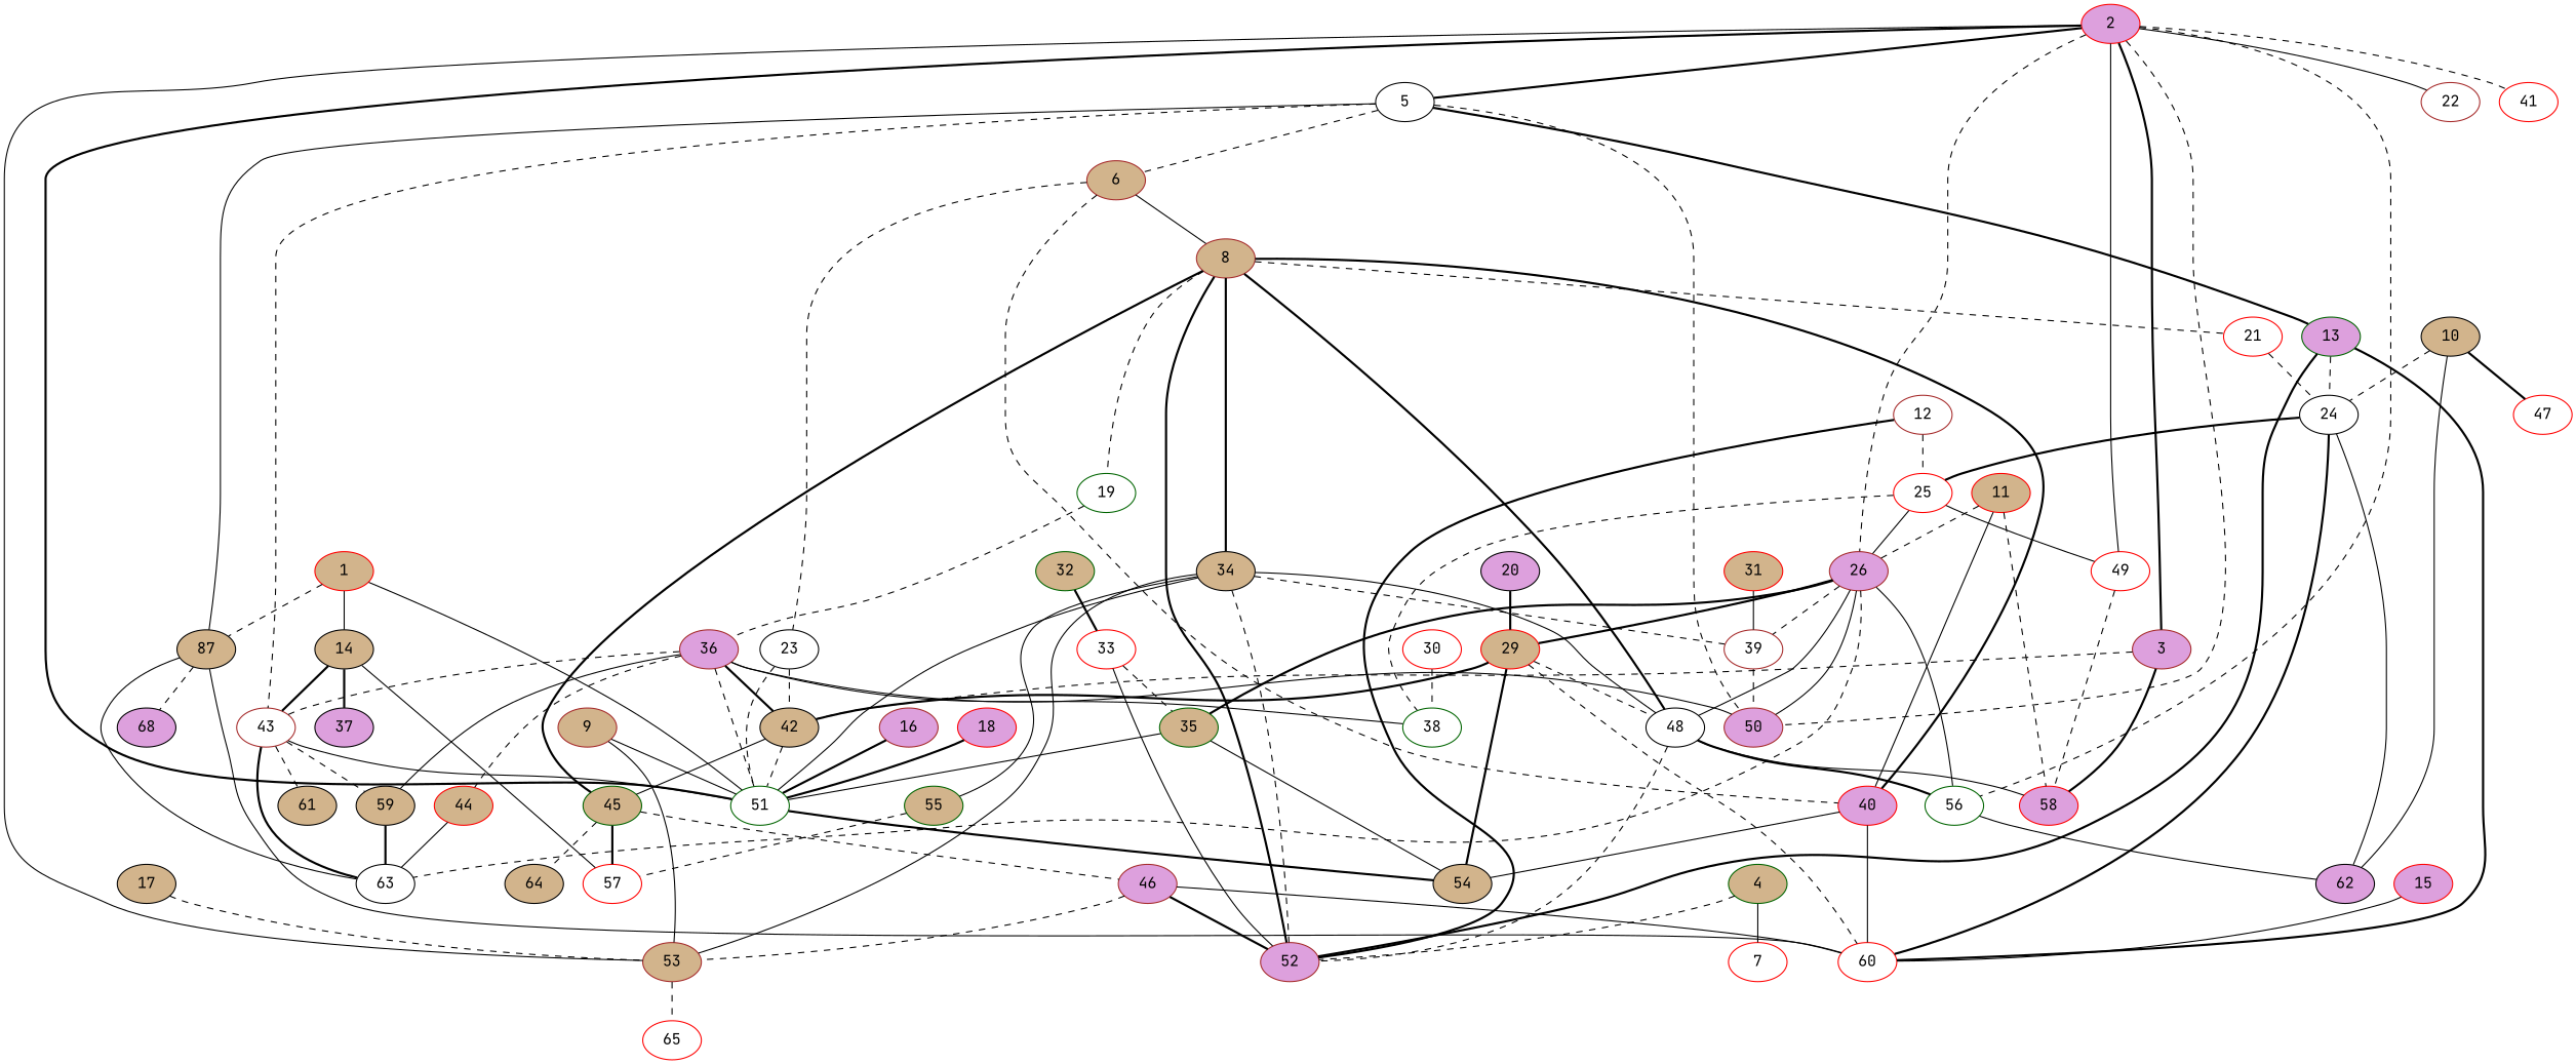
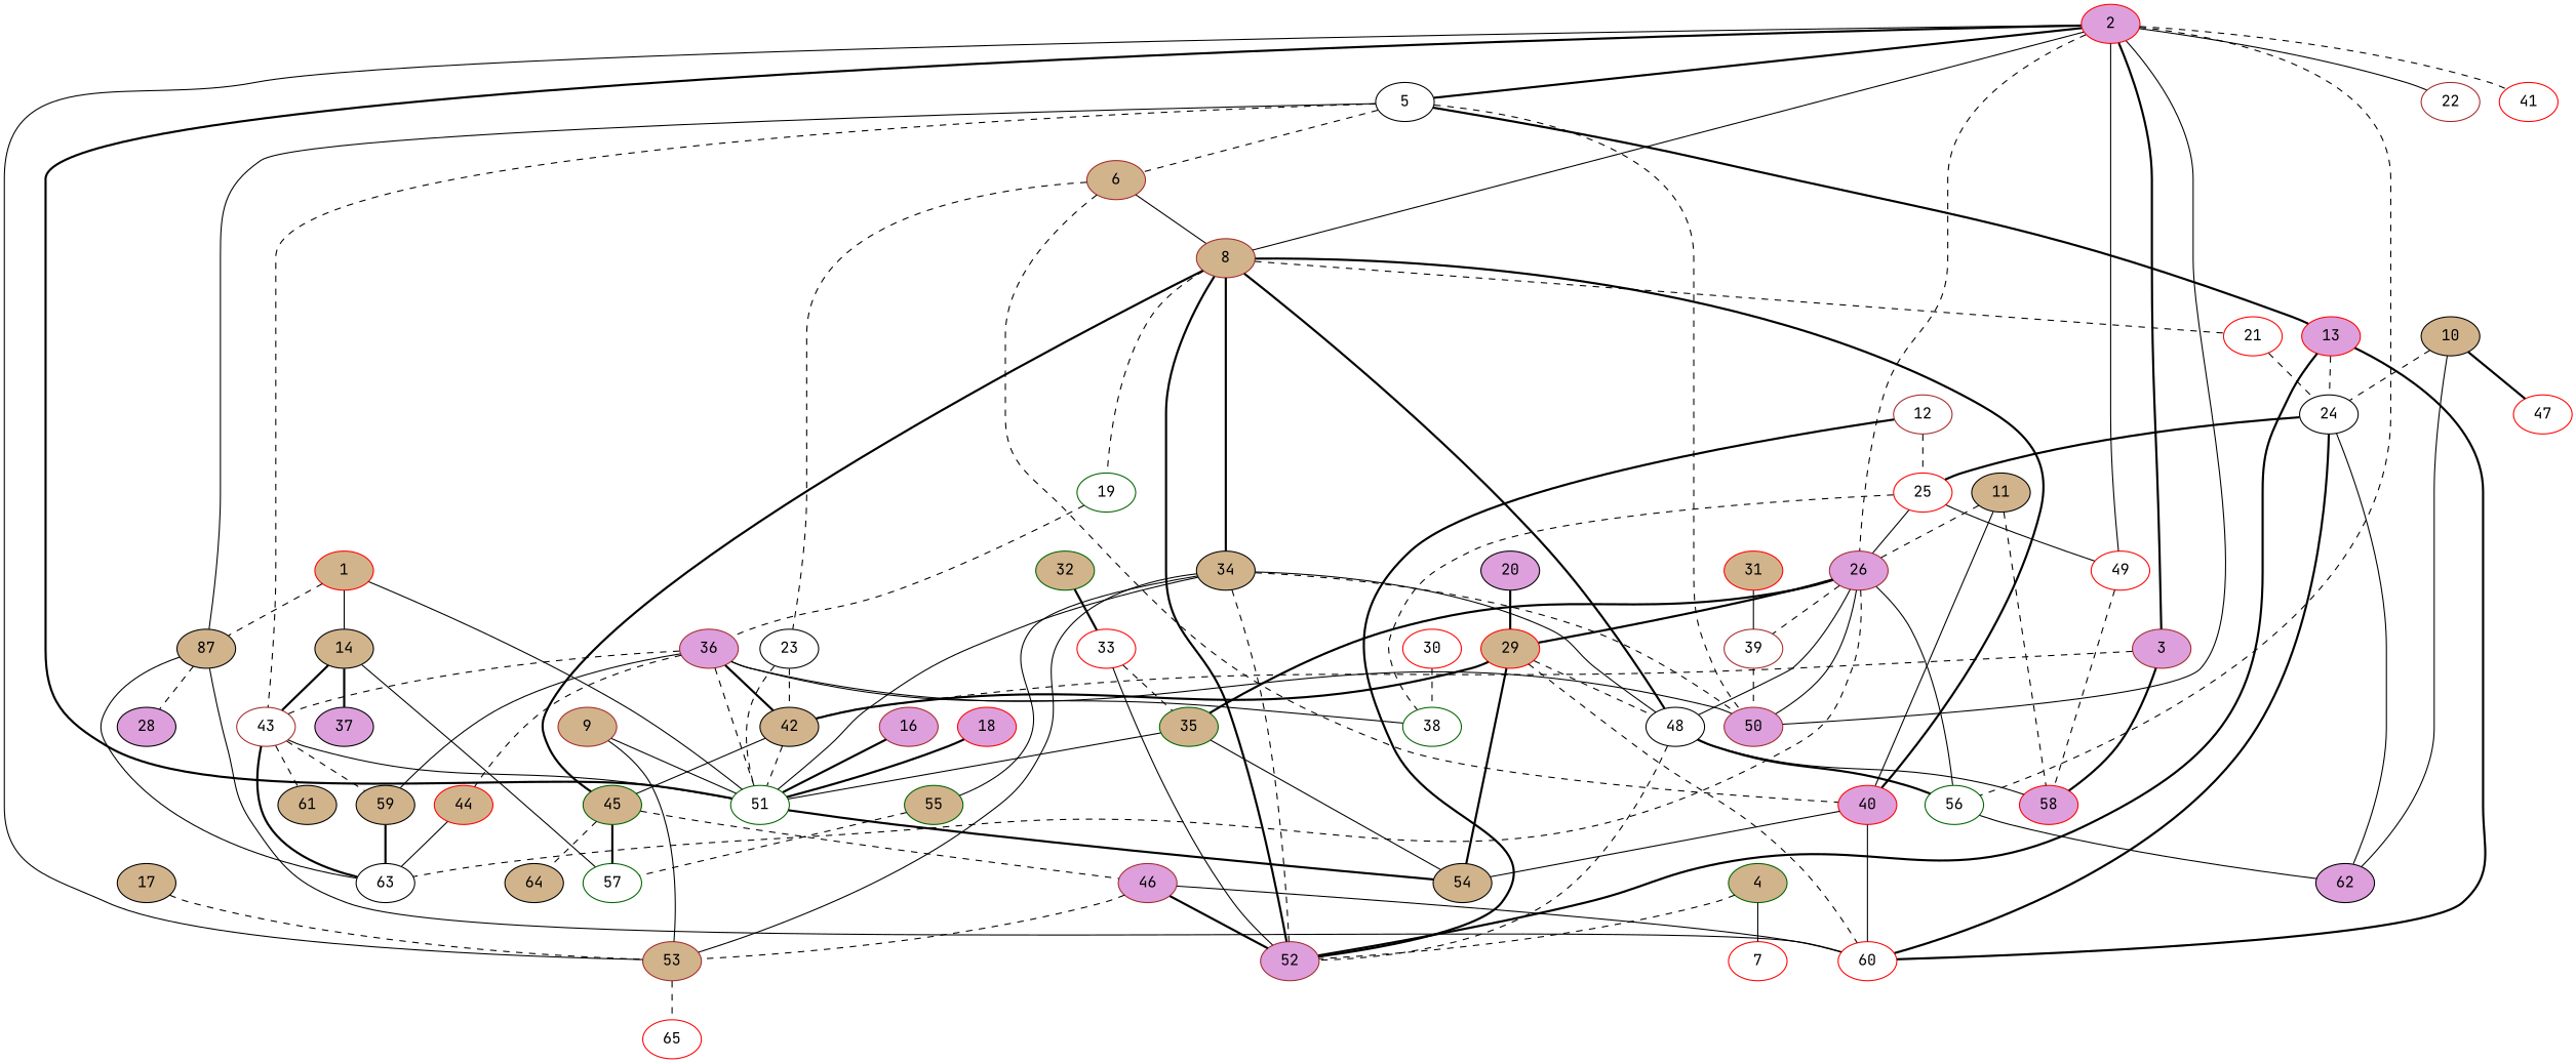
  graph {
    fontname="JetBrains Mono"
    node [color=black fillcolor=tan fontname="JetBrains Mono" style=filled]
    edge [fontname="JetBrains Mono" style=dashed weight=1.0]
    14
    1 [color=red]
    n3 [label=87]
    51 [color=darkgreen fillcolor=white]
    43 [color=brown fillcolor=white]
    37 [fillcolor=plum]
-   57 [color=red fillcolor=white]
+   57 [color=darkgreen fillcolor=white]
    60 [color=red fillcolor=white]
    63 [fillcolor=white]
-   28 [fillcolor=plum label=68]
+   28 [fillcolor=plum]
    54
    2 [color=red fillcolor=plum]
    3 [color=brown fillcolor=plum]
    5 [fillcolor=white]
    8 [color=brown]
    22 [color=brown fillcolor=white]
    26 [color=brown fillcolor=plum]
    41 [color=red fillcolor=white]
    49 [color=red fillcolor=white]
    50 [color=brown fillcolor=plum]
    53 [color=brown]
    56 [color=darkgreen fillcolor=white]
    42
    58 [color=red fillcolor=plum]
    6 [color=brown]
-   13 [color=darkgreen fillcolor=plum]
+   13 [color=red fillcolor=plum]
    52 [color=brown fillcolor=plum]
    40 [color=red fillcolor=plum]
    19 [color=darkgreen fillcolor=white]
    21 [color=red fillcolor=white]
    34
    45 [color=darkgreen]
    48 [fillcolor=white]
    29 [color=red]
    35 [color=darkgreen]
    39 [color=brown fillcolor=white]
    65 [color=red fillcolor=white]
    62 [fillcolor=plum]
    4 [color=darkgreen]
    7 [color=red fillcolor=white]
    23 [fillcolor=white]
    24 [fillcolor=white]
    59
    61
    36 [color=brown fillcolor=plum]
    55 [color=darkgreen]
    46 [color=brown fillcolor=plum]
    64
    9 [color=brown]
    10
    47 [color=red fillcolor=white]
    25 [color=red fillcolor=white]
-   11 [color=red]
+   11
    12 [color=brown fillcolor=white]
    38 [color=darkgreen fillcolor=white]
-   15 [color=red fillcolor=plum]
    16 [color=brown fillcolor=plum]
    17
    18 [color=red fillcolor=plum]
    44 [color=red]
    20 [fillcolor=plum]
    30 [color=red fillcolor=white]
    31 [color=red]
    32 [color=darkgreen]
    33 [color=red fillcolor=white]
    14 -- 43 [style=bold]
    14 -- 37 [style=bold]
    14 -- 57 [style=solid]
    1 -- 14 [style=solid]
    1 -- n3
    1 -- 51 [style=solid]
    n3 -- 60 [style=solid]
    n3 -- 63 [style=solid]
    n3 -- 28
    51 -- 54 [style=bold]
    43 -- 51 [style=solid]
    43 -- 63 [style=bold]
    43 -- 59 [weight=2.0]
    43 -- 61
    2 -- 51 [style=bold]
    2 -- 3 [style=bold]
    2 -- 5 [style=bold]
+   2 -- 8 [style=solid]
    2 -- 22 [style=solid]
    2 -- 26
    2 -- 41
    2 -- 49 [style=solid]
-   2 -- 50
+   2 -- 50 [style=solid]
    2 -- 53 [style=solid]
    2 -- 56
    3 -- 42
    3 -- 58 [style=bold]
    5 -- n3 [style=solid]
    5 -- 43
    5 -- 50
    5 -- 6
    5 -- 13 [style=bold]
    8 -- 52 [style=bold]
    8 -- 40 [style=bold]
    8 -- 19
    8 -- 21
    8 -- 34 [style=bold]
    8 -- 45 [style=bold]
    8 -- 48 [style=bold]
    26 -- 63
    26 -- 50 [style=solid]
    26 -- 56 [style=solid]
    26 -- 48 [style=solid]
    26 -- 29 [style=bold]
    26 -- 35 [style=bold]
    26 -- 39
    49 -- 58
    53 -- 65 [weight=2.0]
    56 -- 62 [style=solid]
    42 -- 51
    42 -- 45 [style=solid]
    6 -- 8 [style=solid]
    6 -- 40
    6 -- 23
    13 -- 60 [style=bold]
    13 -- 52 [style=bold]
    13 -- 24
    40 -- 60 [style=solid weight=2.0]
    40 -- 54 [style=solid]
    19 -- 36
    21 -- 24
    34 -- 51 [style=solid]
-   34 -- 39
+   34 -- 50
    34 -- 53 [style=solid]
    34 -- 52
    34 -- 48 [style=solid]
    34 -- 55 [style=solid]
    45 -- 57 [style=bold]
    45 -- 46
    45 -- 64
    48 -- 56 [style=bold]
    48 -- 58 [style=solid]
    48 -- 52
    29 -- 60
    29 -- 54 [style=bold]
    29 -- 42 [style=bold]
    29 -- 48
    35 -- 51 [style=solid]
    35 -- 54 [style=solid]
    39 -- 50
    4 -- 52
    4 -- 7 [style=solid]
    23 -- 51
    23 -- 42
    24 -- 60 [style=bold]
    24 -- 62 [style=solid]
    24 -- 25 [style=bold]
    59 -- 63 [style=bold]
    36 -- 51
    36 -- 43
    36 -- 50 [style=solid]
    36 -- 42 [style=bold]
    36 -- 59 [style=solid]
    36 -- 38 [style=solid]
    36 -- 44
    55 -- 57
    46 -- 60 [style=solid]
    46 -- 53
    46 -- 52 [style=bold weight=2.0]
    9 -- 51 [style=solid]
    9 -- 53 [style=solid]
    10 -- 62 [style=solid]
    10 -- 24
    10 -- 47 [style=bold]
    25 -- 26 [style=solid]
    25 -- 49 [style=solid]
    25 -- 38
    11 -- 26
    11 -- 58
    11 -- 40 [style=solid]
    12 -- 52 [style=bold]
    12 -- 25
-   15 -- 60 [style=solid]
    16 -- 51 [style=bold]
    17 -- 53
    18 -- 51 [style=bold]
    44 -- 63 [style=solid]
    20 -- 29 [style=bold]
    30 -- 38
    31 -- 39 [style=solid]
    32 -- 33 [style=bold]
    33 -- 52 [style=solid]
    33 -- 35
  }
